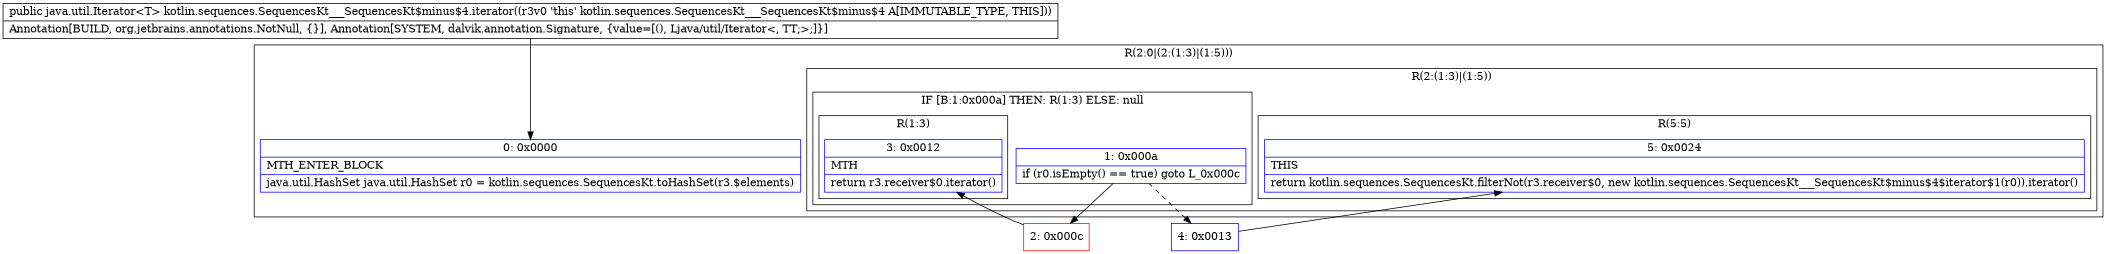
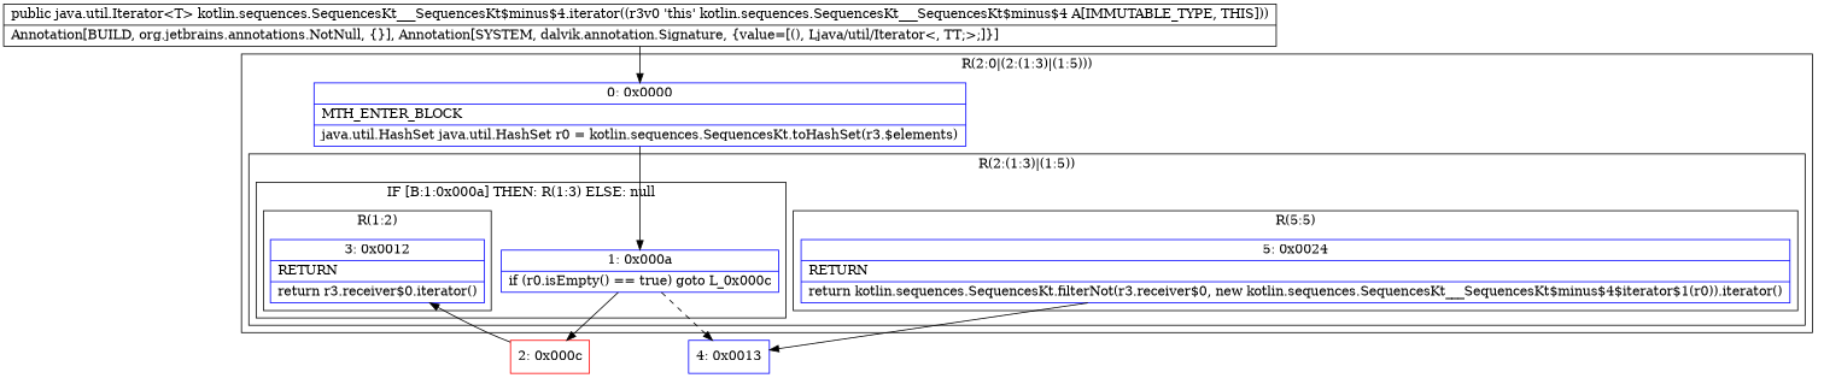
  digraph {
    node [color=blue shape=record]
-   n1 [label="{3\:\ 0x0012|MTH\l|return r3.receiver$0.iterator()\l}"]
+   n1 [label="{3\:\ 0x0012|RETURN\l|return r3.receiver$0.iterator()\l}"]
    n2 [label="{1\:\ 0x000a|if (r0.isEmpty() == true) goto L_0x000c\l}"]
-   n3 [label="{5\:\ 0x0024|THIS\l|return kotlin.sequences.SequencesKt.filterNot(r3.receiver$0, new kotlin.sequences.SequencesKt___SequencesKt$minus$4$iterator$1(r0)).iterator()\l}"]
+   n3 [label="{5\:\ 0x0024|RETURN\l|return kotlin.sequences.SequencesKt.filterNot(r3.receiver$0, new kotlin.sequences.SequencesKt___SequencesKt$minus$4$iterator$1(r0)).iterator()\l}"]
    n4 [label="{0\:\ 0x0000|MTH_ENTER_BLOCK\l|java.util.HashSet java.util.HashSet r0 = kotlin.sequences.SequencesKt.toHashSet(r3.$elements)\l}"]
    n5 [color=red label="{2\:\ 0x000c}"]
    n6 [label="{4\:\ 0x0013}"]
    n7 [label="{public java.util.Iterator\<T\> kotlin.sequences.SequencesKt___SequencesKt$minus$4.iterator((r3v0 'this' kotlin.sequences.SequencesKt___SequencesKt$minus$4 A[IMMUTABLE_TYPE, THIS]))  | Annotation[BUILD, org.jetbrains.annotations.NotNull, \{\}], Annotation[SYSTEM, dalvik.annotation.Signature, \{value=[(), Ljava\/util\/Iterator\<, TT;\>;]\}]\l}" color=""]
    subgraph cluster_1 {
      label="R(2:0|(2:(1:3)|(1:5)))"
      n4
      subgraph cluster_2 {
        label="R(2:(1:3)|(1:5))"
        subgraph cluster_3 {
          label="IF [B:1:0x000a] THEN: R(1:3) ELSE: null"
          n2
          subgraph cluster_4 {
-           label="R(1:3)"
+           label="R(1:2)"
            n1
          }
        }
        subgraph cluster_5 {
          label="R(5:5)"
          n3
        }
      }
    }
    n2 -> n5
    n2 -> n6 [style=dashed]
+   n4 -> n2
    n5 -> n1
-   n6 -> n3
+   n3 -> n6
    n7 -> n4
  }
